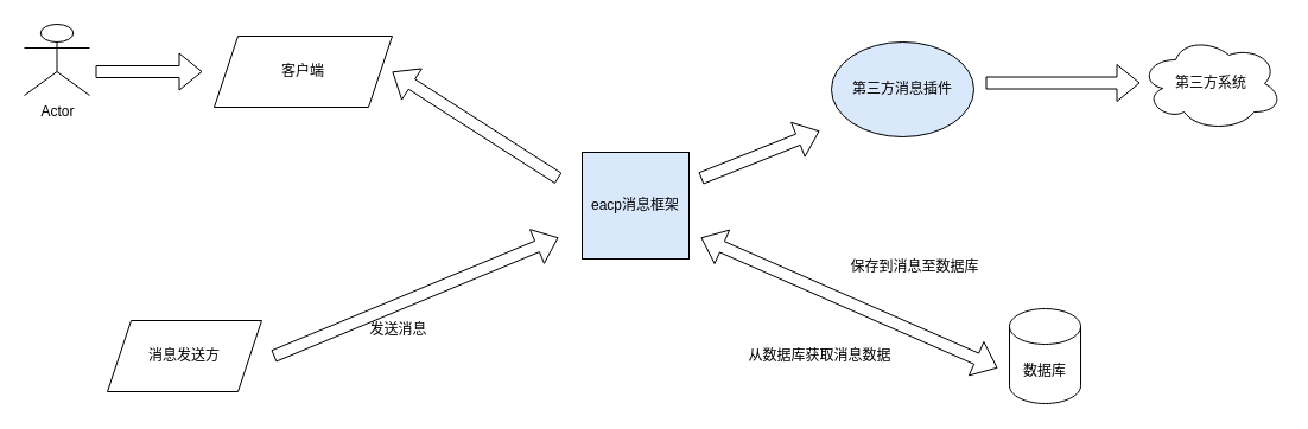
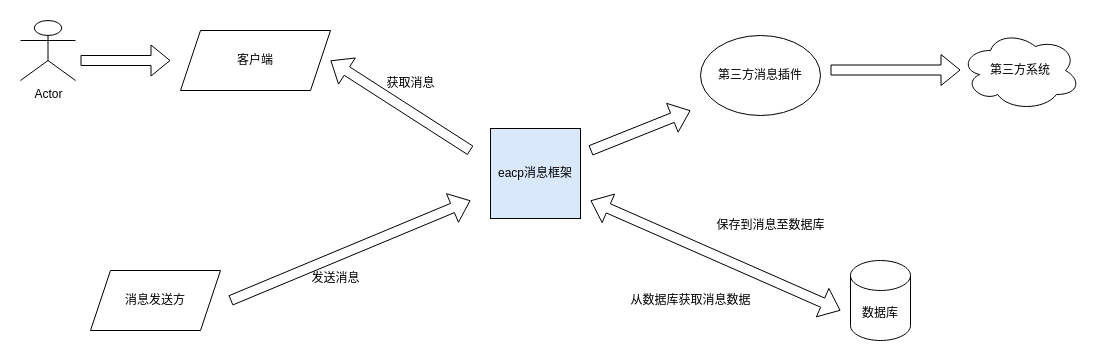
  <mxCell id="0" />
  <mxCell id="1" parent="0" />
  <mxCell id="2" value="Actor" style="shape=umlActor;verticalLabelPosition=bottom;verticalAlign=top;html=1;outlineConnect=0;" parent="1" vertex="1"><mxGeometry x="20" y="20" width="55" height="60" as="geometry" /></mxCell>
  <mxCell id="3" value="eacp消息框架" style="whiteSpace=wrap;html=1;aspect=fixed;fillColor=#dae8fc;" parent="1" vertex="1"><mxGeometry x="490" y="128" width="90" height="90" as="geometry" /></mxCell>
  <mxCell id="4" value="客户端" style="shape=parallelogram;perimeter=parallelogramPerimeter;whiteSpace=wrap;html=1;fixedSize=1;" parent="1" vertex="1"><mxGeometry x="180" y="30" width="150" height="60" as="geometry" /></mxCell>
  <mxCell id="5" value="消息发送方" style="shape=parallelogram;perimeter=parallelogramPerimeter;whiteSpace=wrap;html=1;fixedSize=1;" parent="1" vertex="1"><mxGeometry x="90" y="270" width="130" height="60" as="geometry" /></mxCell>
  <mxCell id="6" value="" style="shape=flexArrow;endArrow=classic;html=1;rounded=0;" parent="1" edge="1"><mxGeometry width="50" height="50" relative="1" as="geometry"><mxPoint x="80" y="60" as="sourcePoint" /><mxPoint x="170" y="60" as="targetPoint" /></mxGeometry></mxCell>
  <mxCell id="7" value="" style="shape=flexArrow;endArrow=classic;html=1;rounded=0;" parent="1" edge="1"><mxGeometry width="50" height="50" relative="1" as="geometry"><mxPoint x="230" y="300" as="sourcePoint" /><mxPoint x="470" y="200" as="targetPoint" /></mxGeometry></mxCell>
  <mxCell id="8" value="发送消息" style="text;html=1;align=center;verticalAlign=middle;resizable=0;points=[];autosize=1;strokeColor=none;fillColor=none;" parent="1" vertex="1"><mxGeometry x="300" y="263" width="70" height="30" as="geometry" /></mxCell>
  <mxCell id="9" value="数据库" style="shape=cylinder3;whiteSpace=wrap;html=1;boundedLbl=1;backgroundOutline=1;size=15;" parent="1" vertex="1"><mxGeometry x="850" y="260" width="60" height="80" as="geometry" /></mxCell>
  <mxCell id="10" value="保存到消息至数据库" style="text;html=1;align=center;verticalAlign=middle;resizable=0;points=[];autosize=1;strokeColor=none;fillColor=none;" parent="1" vertex="1"><mxGeometry x="705" y="210" width="130" height="30" as="geometry" /></mxCell>
  <mxCell id="11" value="第三方系统" style="ellipse;shape=cloud;whiteSpace=wrap;html=1;" parent="1" vertex="1"><mxGeometry x="960" y="30" width="120" height="80" as="geometry" /></mxCell>
- <mxCell id="12" value="第三方消息插件" style="ellipse;whiteSpace=wrap;html=1;fillColor=#dae8fc;" parent="1" vertex="1"><mxGeometry x="700" y="35" width="120" height="80" as="geometry" /></mxCell>
+ <mxCell id="12" value="第三方消息插件" style="ellipse;whiteSpace=wrap;html=1;" parent="1" vertex="1"><mxGeometry x="700" y="35" width="120" height="80" as="geometry" /></mxCell>
  <mxCell id="13" value="" style="shape=flexArrow;endArrow=classic;html=1;rounded=0;" parent="1" edge="1"><mxGeometry width="50" height="50" relative="1" as="geometry"><mxPoint x="590" y="150" as="sourcePoint" /><mxPoint x="690" y="110" as="targetPoint" /></mxGeometry></mxCell>
  <mxCell id="14" value="" style="shape=flexArrow;endArrow=classic;html=1;rounded=0;" parent="1" edge="1"><mxGeometry width="50" height="50" relative="1" as="geometry"><mxPoint x="830" y="69.5" as="sourcePoint" /><mxPoint x="960" y="69.5" as="targetPoint" /></mxGeometry></mxCell>
+ <mxCell id="15" value="获取消息" style="text;html=1;align=center;verticalAlign=middle;resizable=0;points=[];autosize=1;strokeColor=none;fillColor=none;" parent="1" vertex="1"><mxGeometry x="375" y="68" width="70" height="30" as="geometry" /></mxCell>
  <mxCell id="16" value="" style="shape=flexArrow;endArrow=classic;startArrow=classic;html=1;rounded=0;" edge="1" parent="1"><mxGeometry width="100" height="100" relative="1" as="geometry"><mxPoint x="590.002" y="200.004" as="sourcePoint" /><mxPoint x="840" y="310" as="targetPoint" /></mxGeometry></mxCell>
  <mxCell id="17" value="从数据库获取消息数据" style="text;html=1;align=center;verticalAlign=middle;resizable=0;points=[];autosize=1;strokeColor=none;fillColor=none;" vertex="1" parent="1"><mxGeometry x="620" y="285" width="140" height="30" as="geometry" /></mxCell>
  <mxCell id="18" value="" style="shape=flexArrow;endArrow=classic;html=1;rounded=0;" edge="1" parent="1"><mxGeometry width="50" height="50" relative="1" as="geometry"><mxPoint x="470" y="150" as="sourcePoint" /><mxPoint x="330" y="60" as="targetPoint" /></mxGeometry></mxCell>
